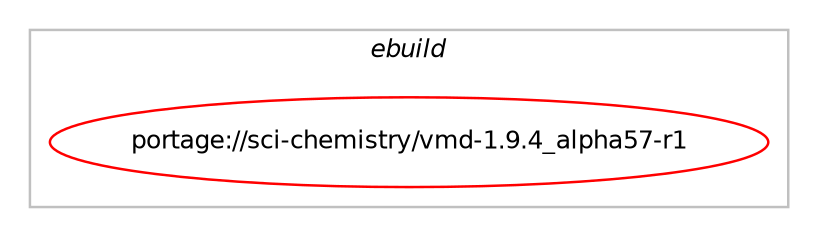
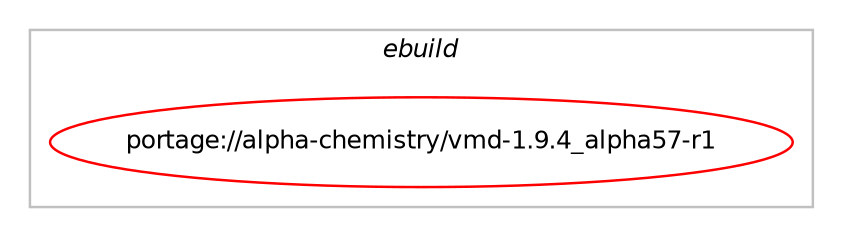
  digraph {
    compound=true
    concentrate=true
    fontname="DejaVu Sans"
    fontsize=10
    newrank=true
    rankdir=LR
    ranksep=1.5
-   n1 [color=red fontname="DejaVu Sans" fontsize=10 label="portage://sci-chemistry/vmd-1.9.4_alpha57-r1" width=4]
+   n1 [color=red fontname="DejaVu Sans" fontsize=10 label="portage://alpha-chemistry/vmd-1.9.4_alpha57-r1" width=4]
    subgraph cluster_1 {
      color=gray
      label=<<i>ebuild</i>>
      n1
    }
    subgraph cluster_2 {
      color=gray
      label=<<i>dependencies</i>>
      subgraph cluster_3 {
        color=gray
        fillcolor="#eeeeee"
        label=<<i>compile</i>>
        style=filled
      }
      subgraph cluster_4 {
        color=gray
        fillcolor="#eeeeee"
        label=<<i>compile and run</i>>
        style=filled
      }
      subgraph cluster_5 {
        color=gray
        fillcolor="#eeeeee"
        label=<<i>run</i>>
        style=filled
      }
    }
    subgraph cluster_6 {
      color=gray
      label=<<i>candidates</i>>
      rank=same
    }
  }
